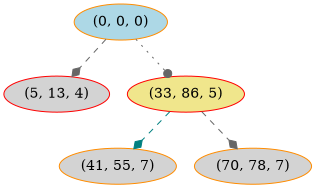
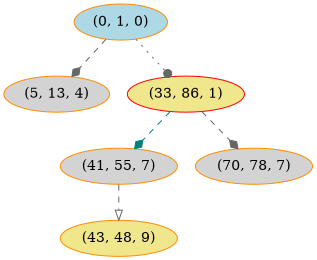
  digraph {
    node [color=darkorange fillcolor=lightgrey style=filled]
    edge [arrowhead=diamond color=gray40 style=dashed]
-   "(0, 0, 0)" [fillcolor=lightblue]
-   "(5, 13, 4)" [color=red]
-   "(33, 86, 1)" [color=red fillcolor=khaki label="(33, 86, 5)"]
+   "(0, 0, 0)" [fillcolor=lightblue label="(0, 1, 0)"]
+   "(5, 13, 4)"
+   "(33, 86, 1)" [color=red fillcolor=khaki]
    "(41, 55, 7)"
    "(70, 78, 7)"
+   "(43, 48, 9)" [fillcolor=khaki]
    "(0, 0, 0)" -> "(5, 13, 4)"
    "(0, 0, 0)" -> "(33, 86, 1)" [arrowhead=dot style=dotted]
    "(33, 86, 1)" -> "(41, 55, 7)" [color=teal]
    "(33, 86, 1)" -> "(70, 78, 7)"
+   "(41, 55, 7)" -> "(43, 48, 9)" [arrowhead=onormal]
  }
